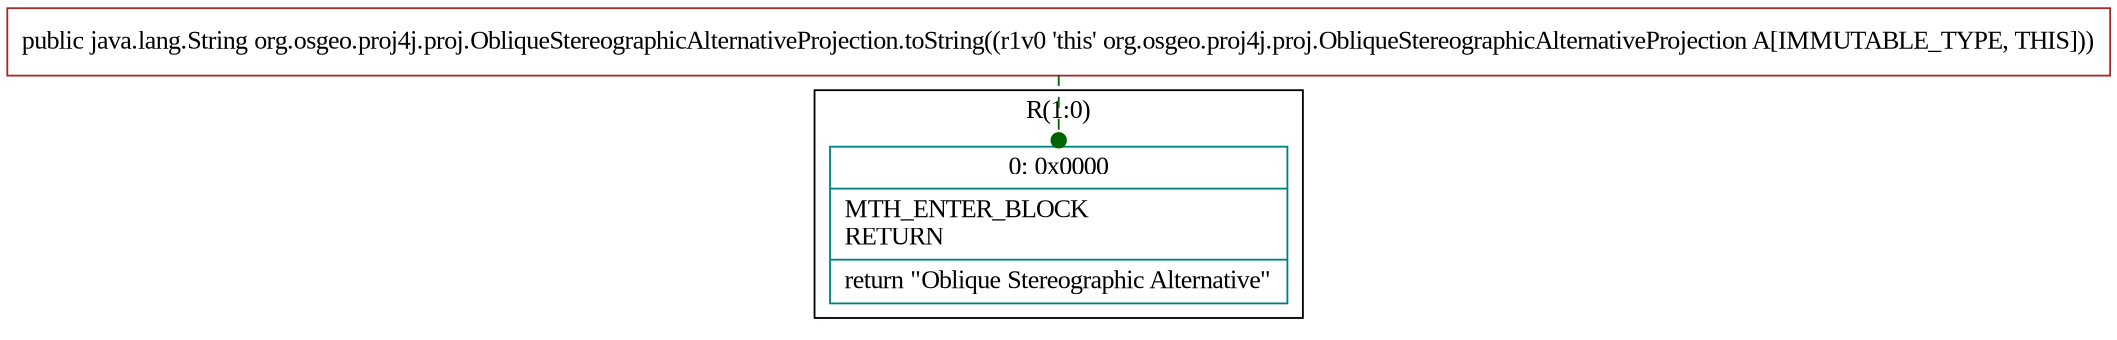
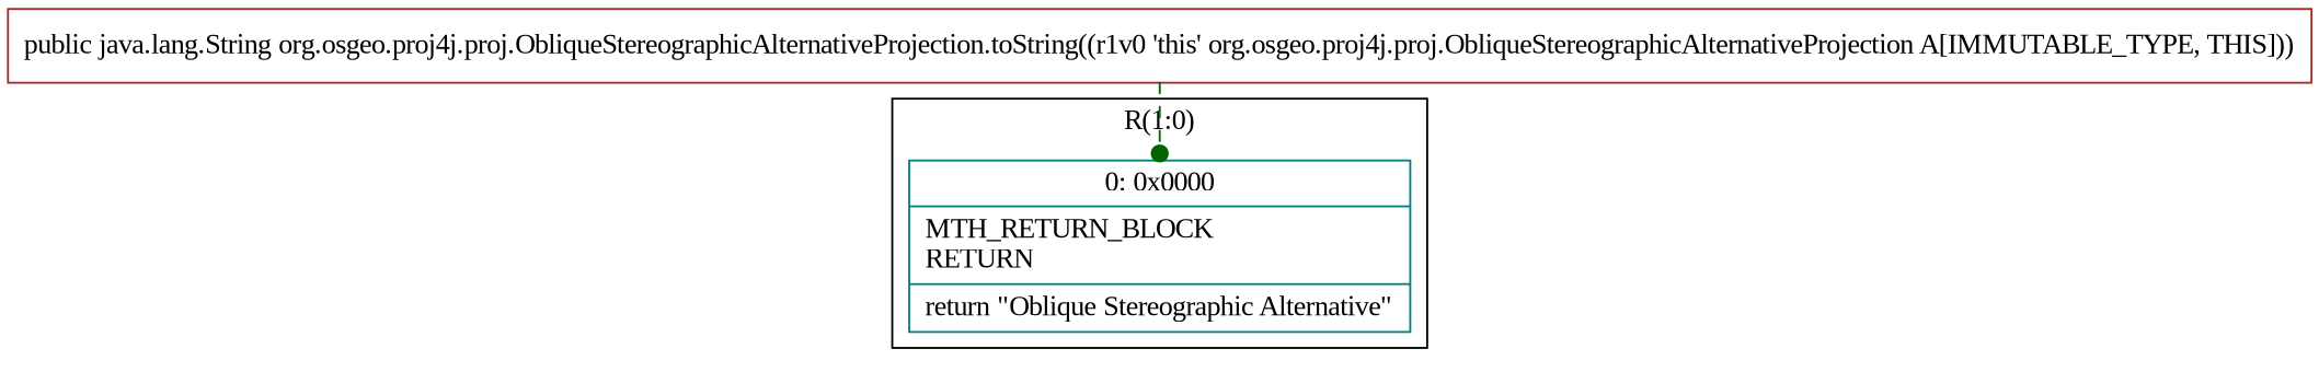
  digraph {
    fontname="Liberation Serif"
    node [shape=record fontname="Liberation Serif"]
-   n1 [color=teal label="{0\:\ 0x0000|MTH_ENTER_BLOCK\lRETURN\l|return \"Oblique Stereographic Alternative\"\l}"]
+   n1 [color=teal label="{0\:\ 0x0000|MTH_RETURN_BLOCK\lRETURN\l|return \"Oblique Stereographic Alternative\"\l}"]
    n2 [label="{public java.lang.String org.osgeo.proj4j.proj.ObliqueStereographicAlternativeProjection.toString((r1v0 'this' org.osgeo.proj4j.proj.ObliqueStereographicAlternativeProjection A[IMMUTABLE_TYPE, THIS])) }" color=brown]
    subgraph cluster_1 {
      label="R(1:0)"
      n1
    }
    n2 -> n1 [color=darkgreen style=dashed arrowhead=dot fontname="Liberation Serif"]
  }
